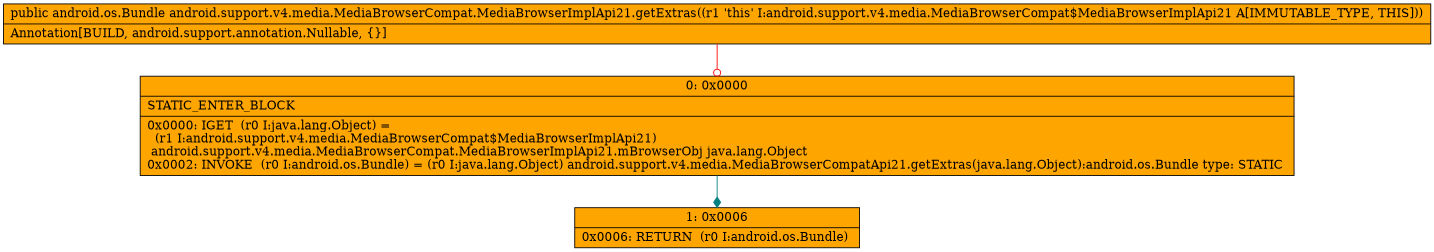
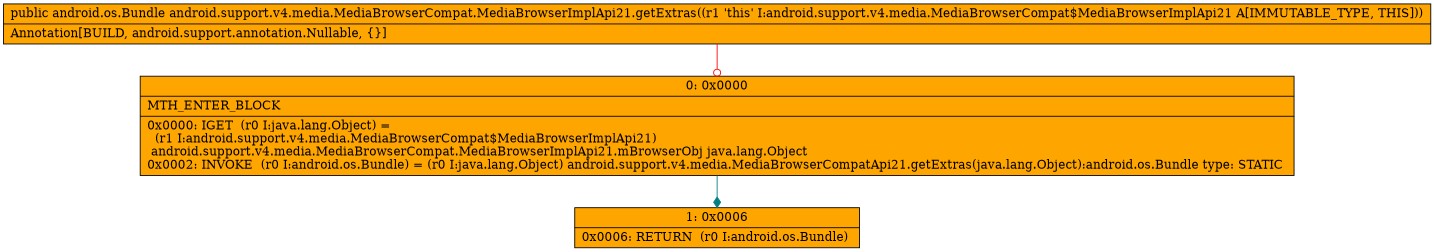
  digraph {
    node [shape=record style=filled fillcolor=orange]
-   n1 [label="{0\:\ 0x0000|STATIC_ENTER_BLOCK\l|0x0000: IGET  (r0 I:java.lang.Object) = \l  (r1 I:android.support.v4.media.MediaBrowserCompat$MediaBrowserImplApi21)\l android.support.v4.media.MediaBrowserCompat.MediaBrowserImplApi21.mBrowserObj java.lang.Object \l0x0002: INVOKE  (r0 I:android.os.Bundle) = (r0 I:java.lang.Object) android.support.v4.media.MediaBrowserCompatApi21.getExtras(java.lang.Object):android.os.Bundle type: STATIC \l}"]
+   n1 [label="{0\:\ 0x0000|MTH_ENTER_BLOCK\l|0x0000: IGET  (r0 I:java.lang.Object) = \l  (r1 I:android.support.v4.media.MediaBrowserCompat$MediaBrowserImplApi21)\l android.support.v4.media.MediaBrowserCompat.MediaBrowserImplApi21.mBrowserObj java.lang.Object \l0x0002: INVOKE  (r0 I:android.os.Bundle) = (r0 I:java.lang.Object) android.support.v4.media.MediaBrowserCompatApi21.getExtras(java.lang.Object):android.os.Bundle type: STATIC \l}"]
    n2 [label="{1\:\ 0x0006|0x0006: RETURN  (r0 I:android.os.Bundle) \l}"]
    n3 [label="{public android.os.Bundle android.support.v4.media.MediaBrowserCompat.MediaBrowserImplApi21.getExtras((r1 'this' I:android.support.v4.media.MediaBrowserCompat$MediaBrowserImplApi21 A[IMMUTABLE_TYPE, THIS]))  | Annotation[BUILD, android.support.annotation.Nullable, \{\}]\l}"]
    n1 -> n2 [color=teal arrowhead=diamond]
    n3 -> n1 [color=red arrowhead=odot]
  }
